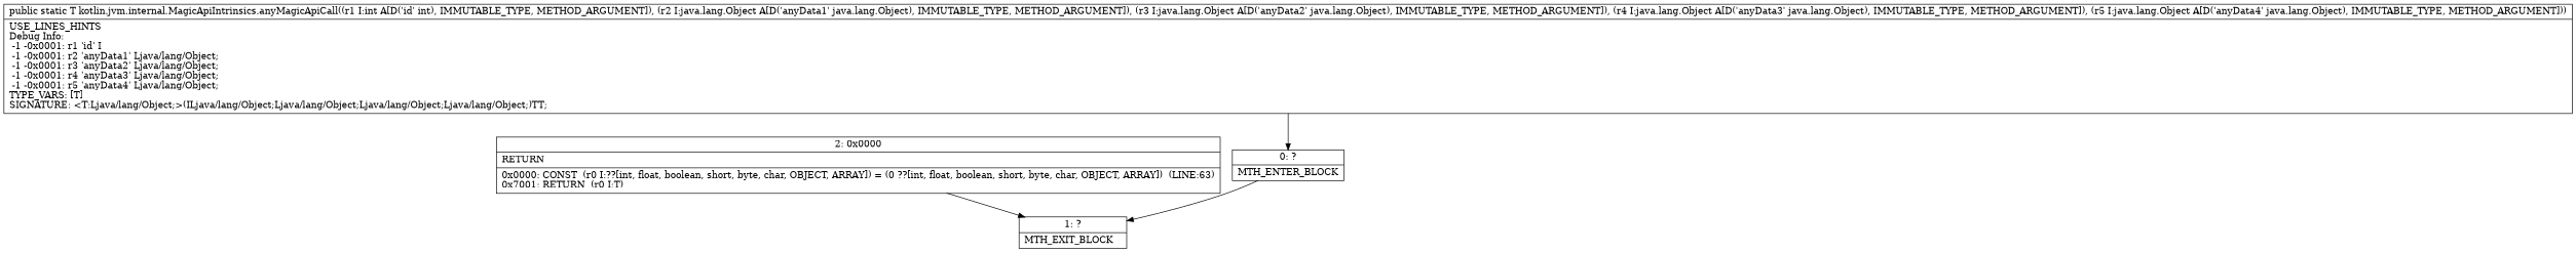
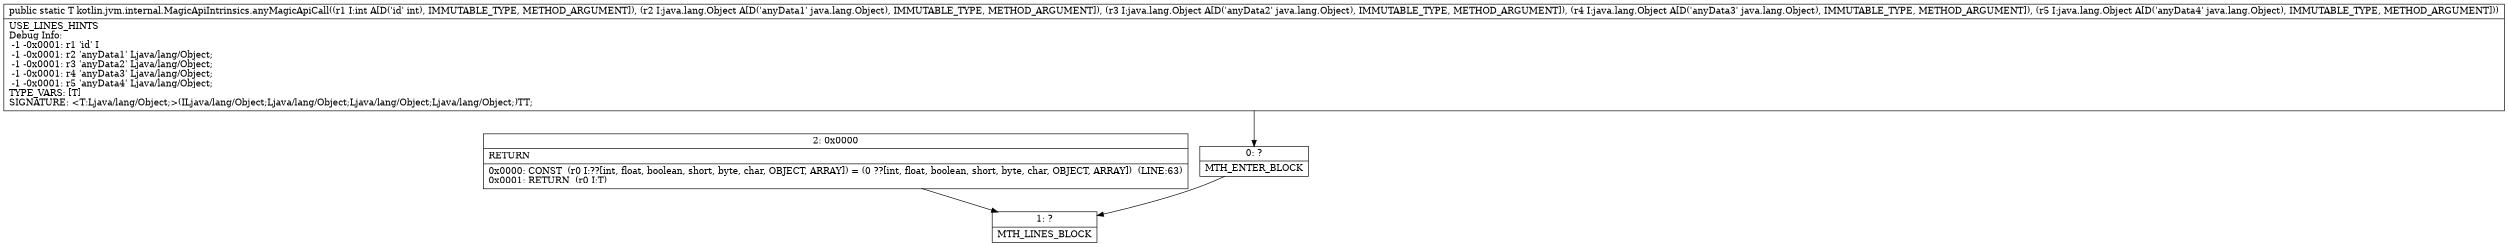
  digraph {
    node [shape=record]
    n1 [label="{0\:\ ?|MTH_ENTER_BLOCK\l}"]
-   n2 [label="{1\:\ ?|MTH_EXIT_BLOCK\l}"]
-   n3 [label="{2\:\ 0x0000|RETURN\l|0x0000: CONST  (r0 I:??[int, float, boolean, short, byte, char, OBJECT, ARRAY]) = (0 ??[int, float, boolean, short, byte, char, OBJECT, ARRAY])  (LINE:63)\l0x7001: RETURN  (r0 I:T) \l}"]
+   n2 [label="{1\:\ ?|MTH_LINES_BLOCK\l}"]
+   n3 [label="{2\:\ 0x0000|RETURN\l|0x0000: CONST  (r0 I:??[int, float, boolean, short, byte, char, OBJECT, ARRAY]) = (0 ??[int, float, boolean, short, byte, char, OBJECT, ARRAY])  (LINE:63)\l0x0001: RETURN  (r0 I:T) \l}"]
    n4 [label="{public static T kotlin.jvm.internal.MagicApiIntrinsics.anyMagicApiCall((r1 I:int A[D('id' int), IMMUTABLE_TYPE, METHOD_ARGUMENT]), (r2 I:java.lang.Object A[D('anyData1' java.lang.Object), IMMUTABLE_TYPE, METHOD_ARGUMENT]), (r3 I:java.lang.Object A[D('anyData2' java.lang.Object), IMMUTABLE_TYPE, METHOD_ARGUMENT]), (r4 I:java.lang.Object A[D('anyData3' java.lang.Object), IMMUTABLE_TYPE, METHOD_ARGUMENT]), (r5 I:java.lang.Object A[D('anyData4' java.lang.Object), IMMUTABLE_TYPE, METHOD_ARGUMENT]))  | USE_LINES_HINTS\lDebug Info:\l  \-1 \-0x0001: r1 'id' I\l  \-1 \-0x0001: r2 'anyData1' Ljava\/lang\/Object;\l  \-1 \-0x0001: r3 'anyData2' Ljava\/lang\/Object;\l  \-1 \-0x0001: r4 'anyData3' Ljava\/lang\/Object;\l  \-1 \-0x0001: r5 'anyData4' Ljava\/lang\/Object;\lTYPE_VARS: [T]\lSIGNATURE: \<T:Ljava\/lang\/Object;\>(ILjava\/lang\/Object;Ljava\/lang\/Object;Ljava\/lang\/Object;Ljava\/lang\/Object;)TT;\l}"]
    n1 -> n2
    n3 -> n2
    n4 -> n1
  }
